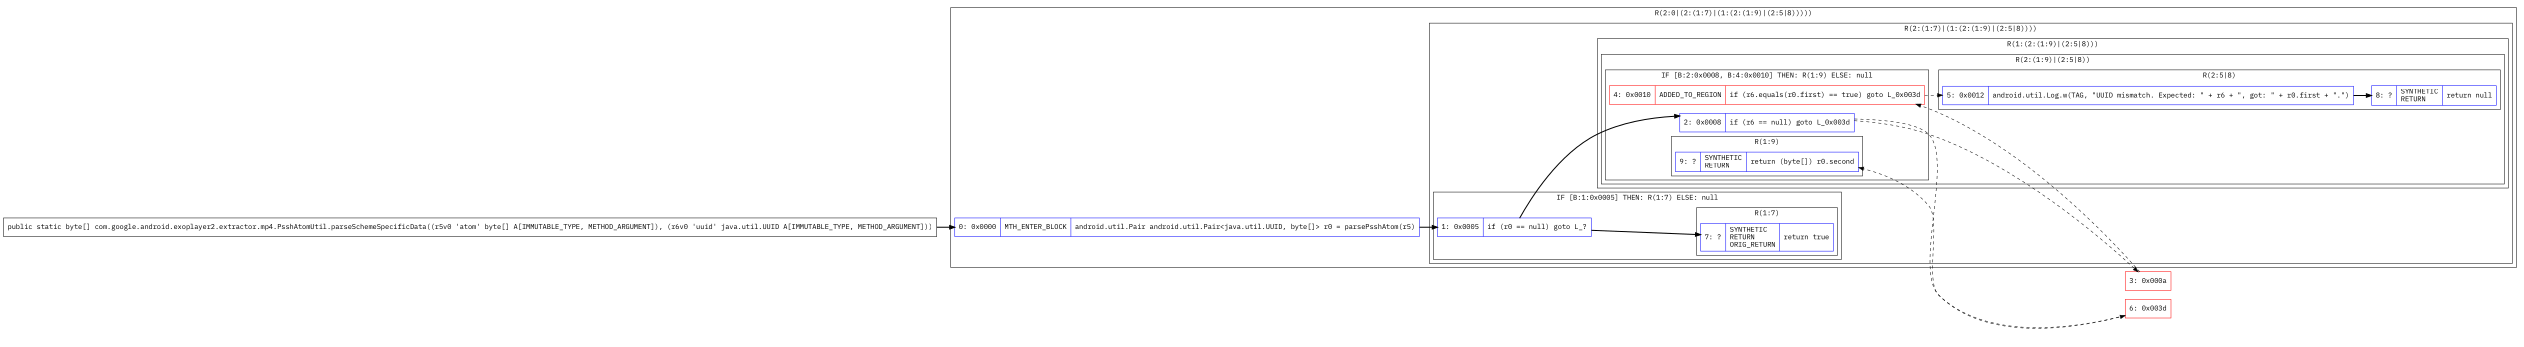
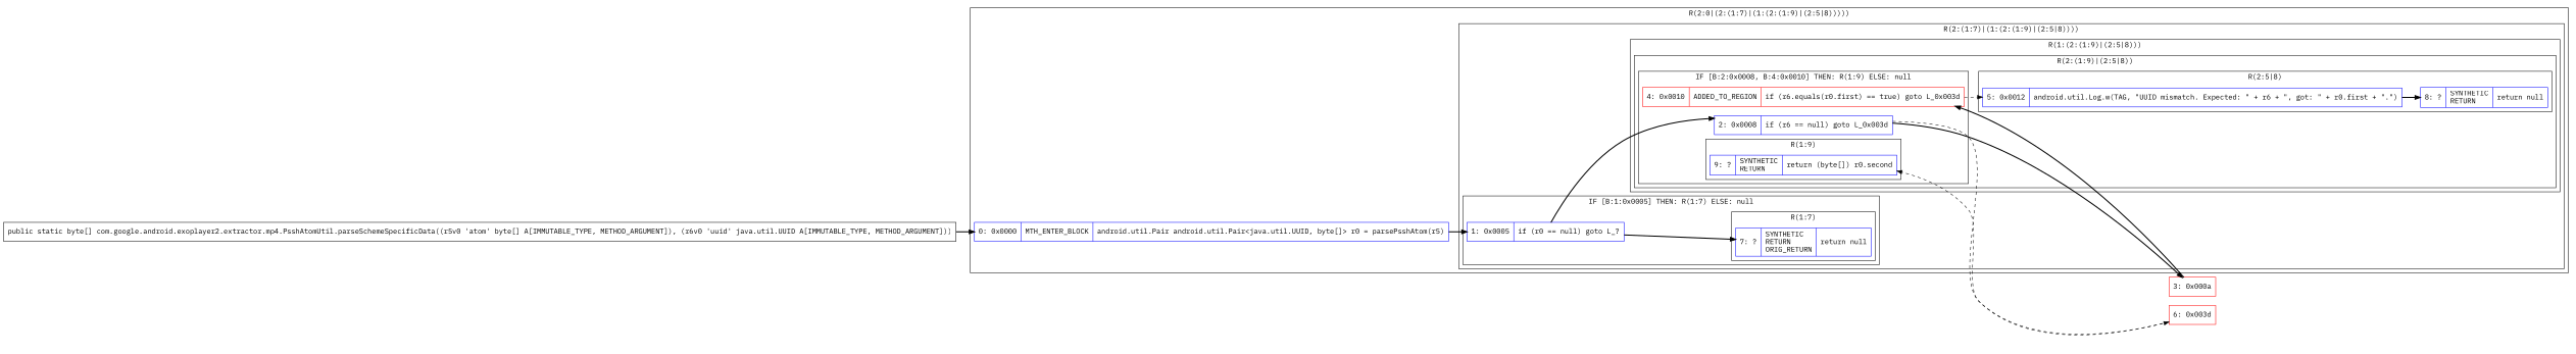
  digraph {
    fontname="IBM Plex Mono"
    rankdir=LR
    node [color=blue fontname="IBM Plex Mono" shape=record]
    edge [fontname="IBM Plex Mono" style=bold]
-   n1 [label="{7\:\ ?|SYNTHETIC\lRETURN\lORIG_RETURN\l|return true\l}"]
+   n1 [label="{7\:\ ?|SYNTHETIC\lRETURN\lORIG_RETURN\l|return null\l}"]
    n2 [label="{1\:\ 0x0005|if (r0 == null) goto L_?\l}"]
    n3 [label="{9\:\ ?|SYNTHETIC\lRETURN\l|return (byte[]) r0.second\l}"]
    n4 [label="{2\:\ 0x0008|if (r6 == null) goto L_0x003d\l}"]
    n5 [color=red label="{4\:\ 0x0010|ADDED_TO_REGION\l|if (r6.equals(r0.first) == true) goto L_0x003d\l}"]
    n6 [label="{5\:\ 0x0012|android.util.Log.w(TAG, \"UUID mismatch. Expected: \" + r6 + \", got: \" + r0.first + \".\")\l}"]
    n7 [label="{8\:\ ?|SYNTHETIC\lRETURN\l|return null\l}"]
    n8 [label="{0\:\ 0x0000|MTH_ENTER_BLOCK\l|android.util.Pair android.util.Pair\<java.util.UUID, byte[]\> r0 = parsePsshAtom(r5)\l}"]
    n9 [color=red label="{3\:\ 0x000a}"]
    n10 [color=red label="{6\:\ 0x003d}"]
    n11 [label="{public static byte[] com.google.android.exoplayer2.extractor.mp4.PsshAtomUtil.parseSchemeSpecificData((r5v0 'atom' byte[] A[IMMUTABLE_TYPE, METHOD_ARGUMENT]), (r6v0 'uuid' java.util.UUID A[IMMUTABLE_TYPE, METHOD_ARGUMENT])) }" color=""]
    subgraph cluster_1 {
      label="R(2:0|(2:(1:7)|(1:(2:(1:9)|(2:5|8)))))"
      n8
      subgraph cluster_2 {
        label="R(2:(1:7)|(1:(2:(1:9)|(2:5|8))))"
        subgraph cluster_3 {
          label="IF [B:1:0x0005] THEN: R(1:7) ELSE: null"
          n2
          subgraph cluster_4 {
            label="R(1:7)"
            n1
          }
        }
        subgraph cluster_5 {
          label="R(1:(2:(1:9)|(2:5|8)))"
          subgraph cluster_6 {
            label="R(2:(1:9)|(2:5|8))"
            subgraph cluster_7 {
              label="IF [B:2:0x0008, B:4:0x0010] THEN: R(1:9) ELSE: null"
              n4
              n5
              subgraph cluster_8 {
                label="R(1:9)"
                n3
              }
            }
            subgraph cluster_9 {
              label="R(2:5|8)"
              n6
              n7
            }
          }
        }
      }
    }
    n2 -> n1
    n2 -> n4
-   n4 -> n9 [style=dashed]
+   n4 -> n9
    n4 -> n10 [style=dashed]
    n5 -> n6 [style=dashed]
    n6 -> n7
    n8 -> n2
-   n9 -> n5 [style=dashed]
+   n9 -> n5
    n10 -> n3 [style=dashed]
    n11 -> n8
  }
